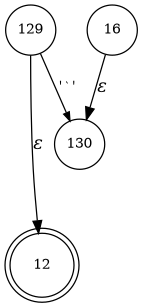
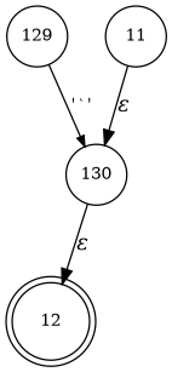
  digraph {
    rankdir=TB
    node [fixedsize=true fontsize=11 shape=circle peripheries=1]
    edge [fontname="Times-Italic"]
    n1 [label=12 shape=doublecircle width=.6 peripheries=""]
    n2 [label=129 width=.55]
    n3 [label=130 width=.55]
-   n4 [label=16 width=.55]
+   n4 [label=11 width=.55]
    n2 -> n3 [arrowhead=normal arrowsize=.7 fontname=Courier fontsize=11 label="'`'"]
-   n2 -> n1 [label="&epsilon;"]
+   n3 -> n1 [label="&epsilon;"]
    n4 -> n3 [label="&epsilon;"]
  }
